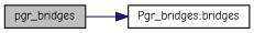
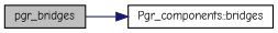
  digraph {
    rankdir=LR
    fontname="Comic Neue"
    node [color=black fontname="Comic Neue" fontsize=10 shape=record style=filled]
    n1 [fillcolor=grey75 fontcolor=black height=0.2 label=pgr_bridges width=0.4]
-   n2 [fillcolor=white height=0.2 label="Pgr_bridges::bridges" width=0.4]
+   n2 [fillcolor=white height=0.2 label="Pgr_components::bridges" width=0.4]
    n1 -> n2 [color=midnightblue fontname="Comic Neue" fontsize=10 labelfontname=Helvetica labelfontsize=10 style=solid]
  }
